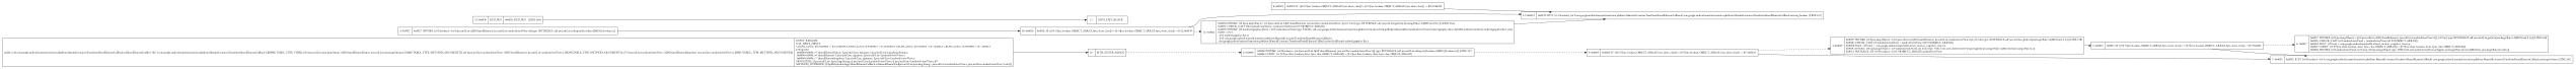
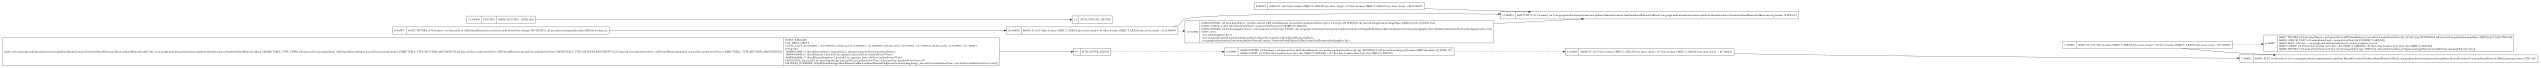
  digraph {
    fontname="EB Garamond"
    rankdir=LR
    node [fontname="EB Garamond" shape=record]
    edge [fontname="EB Garamond"]
    n1 [label="{0\:\ ?|MTH_ENTER_BLOCK\l}"]
    n2 [label="{2\:\ 0x0000|0x0000: INVOKE  (r0 I:boolean) = (r6 I:java.util.List A[D('sharedElements' java.util.List\<android.view.View\>)]) type: INTERFACE call: java.util.List.isEmpty():boolean A[MD:():boolean (c)] (LINE:157)\l0x0004: CONST  (r1 I:??[int, float, boolean, short, byte, char, OBJECT, ARRAY]) = (0 ??[int, float, boolean, short, byte, char, OBJECT, ARRAY]) \l}"]
    n3 [label="{3\:\ 0x0005|0x0005: IF  (r0 I:??[int, boolean, OBJECT, ARRAY, byte, short, char]) != (0 ??[int, boolean, OBJECT, ARRAY, byte, short, char])  \-\> B:7:0x0023 \l}"]
-   n4 [label="{4\:\ 0x0007|0x0007: INVOKE  (r0 I:java.lang.Object) = (r6 I:java.util.List A[D('sharedElements' java.util.List\<android.view.View\>)]), (r1 I:int) type: INTERFACE call: java.util.List.get(int):java.lang.Object A[MD:(int):E (c)] (LINE:158)\l0x000b: CHECK_CAST (r0 I:android.view.View) = (android.view.View) (r0 I:??[OBJECT, ARRAY]) \l0x000d: SGET  (r2 I:int) =  com.google.android.material.R.id.mtrl_motion_snapshot_view int \l0x000f: INVOKE  (r0 I:java.lang.Object) = (r0 I:android.view.View), (r2 I:int) type: VIRTUAL call: android.view.View.getTag(int):java.lang.Object A[MD:(int):java.lang.Object (c)]\l0x0013: INSTANCE_OF  (r0 I:boolean) = (r0 I:??[OBJECT, ARRAY]) android.view.View \l}"]
    n5 [label="{7\:\ 0x0023|0x0023: IGET  (r0 I:boolean) = (r4 I:com.google.android.material.transition.platform.MaterialContainerTransformSharedElementCallback) com.google.android.material.transition.platform.MaterialContainerTransformSharedElementCallback.entering boolean  (LINE:163)\l}"]
    n6 [label="{5\:\ 0x0015|0x0015: IF  (r0 I:??[int, boolean, OBJECT, ARRAY, byte, short, char]) == (0 ??[int, boolean, OBJECT, ARRAY, byte, short, char])  \-\> B:7:0x0023 \l}"]
    n7 [label="{6\:\ 0x0017|0x0017: INVOKE  (r0 I:java.lang.Object) = (r6 I:java.util.List A[D('sharedElements' java.util.List\<android.view.View\>)]), (r1 I:int) type: INTERFACE call: java.util.List.get(int):java.lang.Object A[MD:(int):E (c)] (LINE:160)\l0x001b: CHECK_CAST (r0 I:android.view.View) = (android.view.View) (r0 I:??[OBJECT, ARRAY]) \l0x001d: SGET  (r2 I:int) =  com.google.android.material.R.id.mtrl_motion_snapshot_view int \l0x001f: CONST  (r3 I:??[int, float, boolean, short, byte, char, OBJECT, ARRAY]) = (0 ??[int, float, boolean, short, byte, char, OBJECT, ARRAY]) \l0x0020: INVOKE  (r0 I:android.view.View), (r2 I:int), (r3 I:java.lang.Object) type: VIRTUAL call: android.view.View.setTag(int, java.lang.Object):void A[MD:(int, java.lang.Object):void (c)]\l}"]
    n8 [label="{8\:\ 0x0025|0x0025: IF  (r0 I:??[int, boolean, OBJECT, ARRAY, byte, short, char]) != (0 ??[int, boolean, OBJECT, ARRAY, byte, short, char])  \-\> B:12:0x0039 \l}"]
    n9 [label="{12\:\ 0x0039|0x0039: IPUT  (r1 I:boolean), (r4 I:com.google.android.material.transition.platform.MaterialContainerTransformSharedElementCallback) com.google.android.material.transition.platform.MaterialContainerTransformSharedElementCallback.entering boolean  (LINE:167)\l}"]
    n10 [label="{9\:\ 0x0027|0x0027: INVOKE  (r0 I:boolean) = (r6 I:java.util.List A[D('sharedElements' java.util.List\<android.view.View\>)]) type: INTERFACE call: java.util.List.isEmpty():boolean A[MD:():boolean (c)]\l}"]
    n11 [label="{10\:\ 0x002b|0x002b: IF  (r0 I:??[int, boolean, OBJECT, ARRAY, byte, short, char]) != (0 ??[int, boolean, OBJECT, ARRAY, byte, short, char])  \-\> B:12:0x0039 \l}"]
    n12 [label="{11\:\ 0x002d|0x002d: INVOKE  (r0 I:java.lang.Object) = (r6 I:java.util.List A[D('sharedElements' java.util.List\<android.view.View\>)]), (r1 I:int) type: INTERFACE call: java.util.List.get(int):java.lang.Object A[MD:(int):E (c)] (LINE:164)\l0x0031: CHECK_CAST (r0 I:android.view.View) = (android.view.View) (r0 I:??[OBJECT, ARRAY]) \l0x0033: INVOKE  (r0 I:android.graphics.Rect) = (r0 I:android.view.View) type: STATIC call: com.google.android.material.transition.platform.TransitionUtils.getRelativeBoundsRect(android.view.View):android.graphics.Rect A[MD:(android.view.View):android.graphics.Rect (m)]\l0x0037: IPUT  \l  (r0 I:android.graphics.Rect)\l  (r4 I:com.google.android.material.transition.platform.MaterialContainerTransformSharedElementCallback)\l com.google.android.material.transition.platform.MaterialContainerTransformSharedElementCallback.returnEndBounds android.graphics.Rect \l}"]
    n13 [label="{13\:\ 0x003b|RETURN\l|0x003b: RETURN    (LINE:168)\l}"]
-   n14 [label="{1\:\ ?|MTH_EXIT_BLOCK\l}"]
+   n14 [label="{1\:\ ?|MTH_VIRTUAL_BLOCK\l}"]
    n15 [label="{public void com.google.android.material.transition.platform.MaterialContainerTransformSharedElementCallback.onSharedElementEnd((r4 'this' I:com.google.android.material.transition.platform.MaterialContainerTransformSharedElementCallback A[IMMUTABLE_TYPE, THIS]), (r5 I:java.util.List\<java.lang.String\> A[D('sharedElementNames' java.util.List\<java.lang.String\>), IMMUTABLE_TYPE, METHOD_ARGUMENT]), (r6 I:java.util.List\<android.view.View\> A[D('sharedElements' java.util.List\<android.view.View\>), IMMUTABLE_TYPE, METHOD_ARGUMENT]), (r7 I:java.util.List\<android.view.View\> A[D('sharedElementSnapshots' java.util.List\<android.view.View\>), IMMUTABLE_TYPE, METHOD_ARGUMENT]))  | DONT_RENAME\lUSE_LINES_HINTS\lCROSS_EDGE: B:10:0x002b \-\> B:12:0x0039, CROSS_EDGE: B:8:0x0025 \-\> B:12:0x0039, CROSS_EDGE: B:5:0x0015 \-\> B:7:0x0023, CROSS_EDGE: B:3:0x0005 \-\> B:7:0x0023\lDebug Info:\l  0x0000\-0x003b: r5 'sharedElementNames' Ljava\/util\/List;, signature: Ljava\/util\/List\<Ljava\/lang\/String;\>;\l  0x0000\-0x003b: r6 'sharedElements' Ljava\/util\/List;, signature: Ljava\/util\/List\<Landroid\/view\/View;\>;\l  0x0000\-0x003b: r7 'sharedElementSnapshots' Ljava\/util\/List;, signature: Ljava\/util\/List\<Landroid\/view\/View;\>;\lSIGNATURE: (Ljava\/util\/List\<Ljava\/lang\/String;\>;Ljava\/util\/List\<Landroid\/view\/View;\>;Ljava\/util\/List\<Landroid\/view\/View;\>;)V\lMETHOD_OVERRIDE: [ClspMth\{android.app.SharedElementCallback.onSharedElementEnd(java.util.List\<java.lang.String\>, java.util.List\<android.view.View\>, java.util.List\<android.view.View\>):void\}]\l}"]
    n1 -> n2 [style=dashed]
    n2 -> n3 [style=dashed]
-   n3 -> n4 [style=dashed]
    n3 -> n5
-   n4 -> n6
    n6 -> n5
    n6 -> n7 [style=dashed]
    n8 -> n9
    n10 -> n11
    n11 -> n9
    n11 -> n12 [style=dashed]
    n12 -> n9
    n13 -> n14
    n15 -> n1
  }
